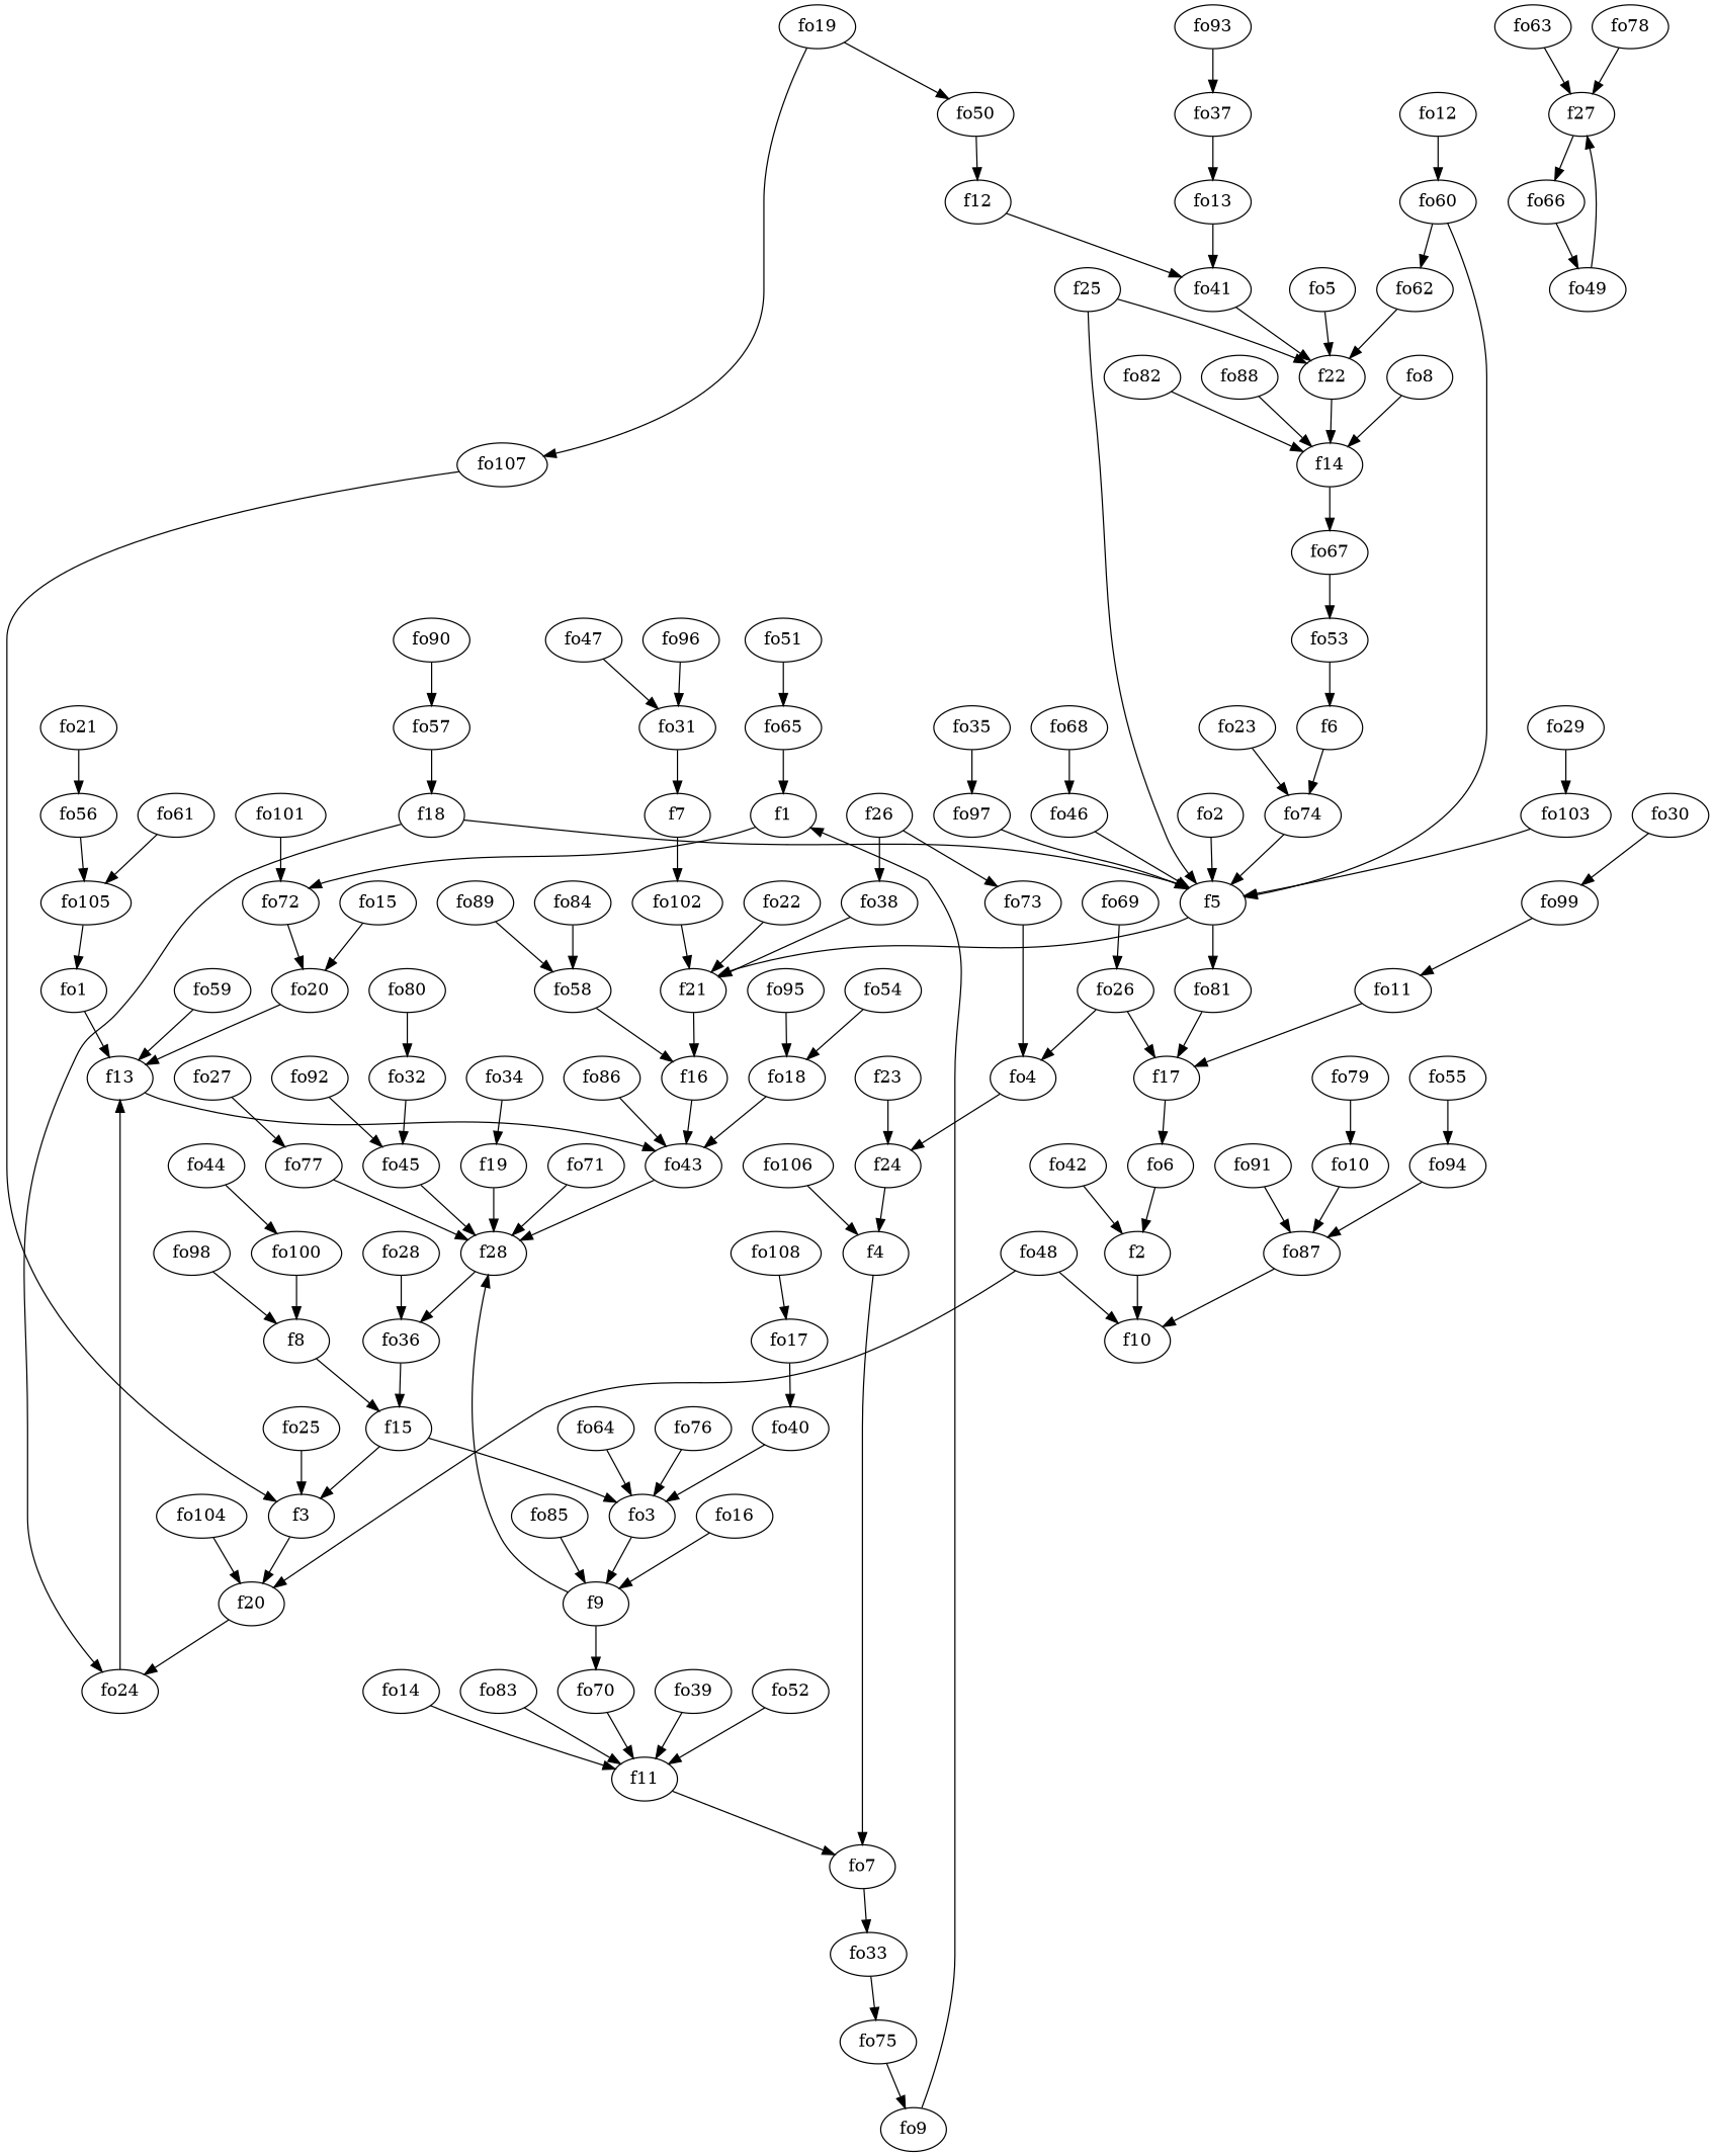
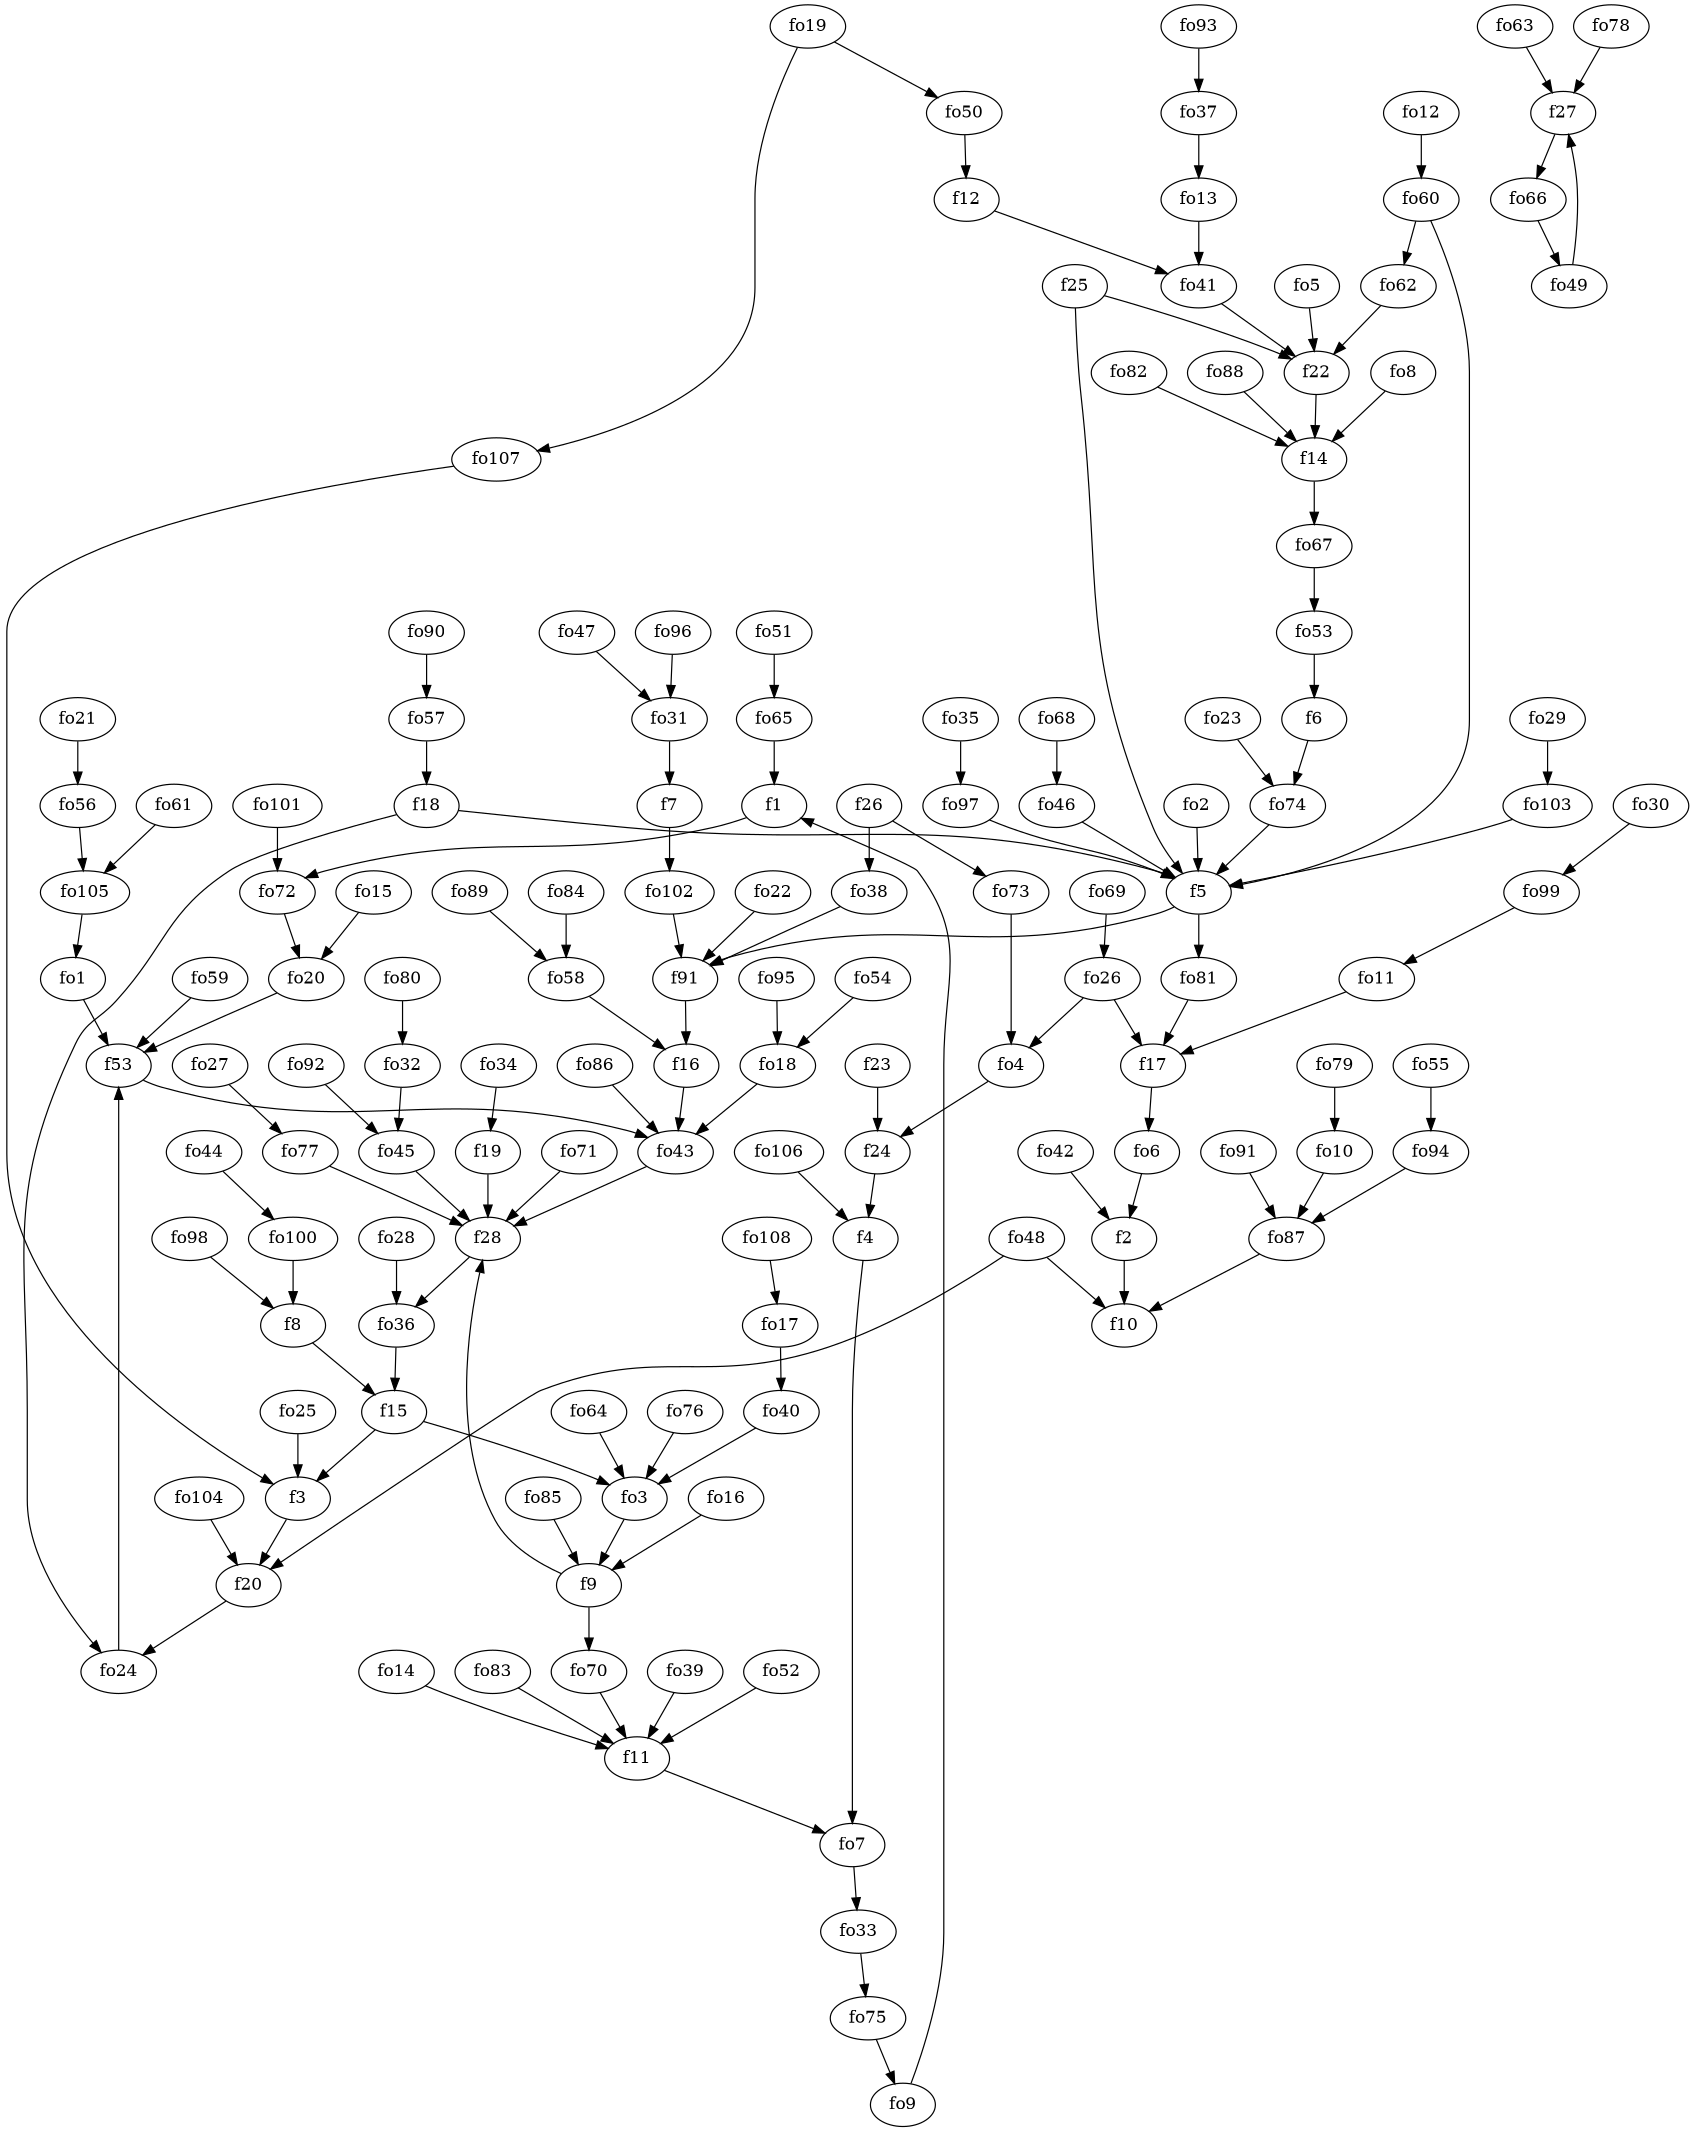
  strict digraph {
    edge [weight=2]
    f1
    fo72
    fo20
    f2
    f10
    f3
    f20
    fo24
    f4
    fo7
    fo33
    f5
-   f21
+   f21 [label=f91]
    fo81
    f16
    f17
    f6
    fo74
    f7
    fo102
    f8
    f15
    fo3
    f9
    f28
    fo70
    fo36
    f11
    fo2
    f12
    fo41
    f22
-   f13
+   f13 [label=f53]
    fo43
    f14
    fo67
    fo53
    fo6
    f18
    f19
    f23
    f24
    f25
    f26
    fo38
    fo73
    fo4
    f27
    fo66
    fo49
    fo1
    fo5
    fo75
    fo8
    fo9
    fo10
    fo87
    fo11
    fo12
    fo60
    fo62
    fo13
    fo14
    fo83
    fo15
    fo16
    fo17
    fo40
    fo18
    fo19
    fo50
    fo107
    fo21
    fo56
    fo105
    fo22
    fo23
    fo25
    fo26
    fo27
    fo77
    fo28
    fo29
    fo103
    fo30
    fo99
    fo31
    fo32
    fo45
    fo34
    fo35
    fo97
    fo37
    fo39
    fo42
    fo44
    fo100
    fo46
    fo47
    fo48
    fo51
    fo65
    fo52
    fo54
    fo55
    fo94
    fo57
    fo58
    fo59
    fo61
    fo63
    fo64
    fo68
    fo69
    fo71
    fo76
    fo78
    fo79
    fo80
    fo82
    fo84
    fo85
    fo86
    fo88
    fo89
    fo90
    fo91
    fo92
    fo93
    fo95
    fo96
    fo98
    fo101
    fo104
    fo106
    fo108
    f1 -> fo72
    fo72 -> fo20
    fo20 -> f13
    f2 -> f10
    f3 -> f20
    f20 -> fo24
    fo24 -> f13
    f4 -> fo7
    fo7 -> fo33
    fo33 -> fo75
    f5 -> f21
    f5 -> fo81
    f21 -> f16
    fo81 -> f17
    f16 -> fo43
    f17 -> fo6
    f6 -> fo74
    fo74 -> f5
    f7 -> fo102
    fo102 -> f21
    f8 -> f15
    f15 -> f3
    f15 -> fo3
    fo3 -> f9
    f9 -> f28
    f9 -> fo70
    f28 -> fo36
    fo70 -> f11
    fo36 -> f15
    f11 -> fo7
    fo2 -> f5
    f12 -> fo41
    fo41 -> f22
    f22 -> f14
    f13 -> fo43
    fo43 -> f28
    f14 -> fo67
    fo67 -> fo53
    fo53 -> f6
    fo6 -> f2
    f18 -> fo24
    f18 -> f5
    f19 -> f28
    f23 -> f24
    f24 -> f4
    f25 -> f5
    f25 -> f22
    f26 -> fo38
    f26 -> fo73
    fo38 -> f21
    fo73 -> fo4
    fo4 -> f24
    f27 -> fo66
    fo66 -> fo49
    fo49 -> f27
    fo1 -> f13
    fo5 -> f22
    fo75 -> fo9
    fo8 -> f14
    fo9 -> f1
    fo10 -> fo87
    fo87 -> f10
    fo11 -> f17
    fo12 -> fo60
    fo60 -> f5
    fo60 -> fo62
    fo62 -> f22
    fo13 -> fo41
    fo14 -> f11
    fo83 -> f11
    fo15 -> fo20
    fo16 -> f9
    fo17 -> fo40
    fo40 -> fo3
    fo18 -> fo43
    fo19 -> fo50
    fo19 -> fo107
    fo50 -> f12
    fo107 -> f3
    fo21 -> fo56
    fo56 -> fo105
    fo105 -> fo1
    fo22 -> f21
    fo23 -> fo74
    fo25 -> f3
    fo26 -> f17
    fo26 -> fo4
    fo27 -> fo77
    fo77 -> f28
    fo28 -> fo36
    fo29 -> fo103
    fo103 -> f5
    fo30 -> fo99
    fo99 -> fo11
    fo31 -> f7
    fo32 -> fo45
    fo45 -> f28
    fo34 -> f19
    fo35 -> fo97
    fo97 -> f5
    fo37 -> fo13
    fo39 -> f11
    fo42 -> f2
    fo44 -> fo100
    fo100 -> f8
    fo46 -> f5
    fo47 -> fo31
    fo48 -> f10
    fo48 -> f20
    fo51 -> fo65
    fo65 -> f1
    fo52 -> f11
    fo54 -> fo18
    fo55 -> fo94
    fo94 -> fo87
    fo57 -> f18
    fo58 -> f16
    fo59 -> f13
    fo61 -> fo105
    fo63 -> f27
    fo64 -> fo3
    fo68 -> fo46
    fo69 -> fo26
    fo71 -> f28
    fo76 -> fo3
    fo78 -> f27
    fo79 -> fo10
    fo80 -> fo32
    fo82 -> f14
    fo84 -> fo58
    fo85 -> f9
    fo86 -> fo43
    fo88 -> f14
    fo89 -> fo58
    fo90 -> fo57
    fo91 -> fo87
    fo92 -> fo45
    fo93 -> fo37
    fo95 -> fo18
    fo96 -> fo31
    fo98 -> f8
    fo101 -> fo72
    fo104 -> f20
    fo106 -> f4
    fo108 -> fo17
  }
